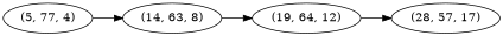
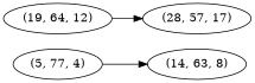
  digraph {
    rankdir=LR
    n1 [label="(14, 63, 8)"]
    "(5, 77, 4)"
    "(19, 64, 12)"
    "(28, 57, 17)"
-   n1 -> "(19, 64, 12)"
    "(5, 77, 4)" -> n1
    "(19, 64, 12)" -> "(28, 57, 17)"
  }
